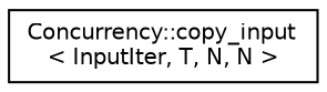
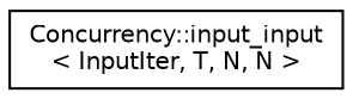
  digraph {
    rankdir=LR
-   n1 [color=black fillcolor=white fontname=Helvetica fontsize=10 height=0.2 label="Concurrency::copy_input\l\< InputIter, T, N, N \>" shape=record style=filled width=0.4]
+   n1 [color=black fillcolor=white fontname=Helvetica fontsize=10 height=0.2 label="Concurrency::input_input\l\< InputIter, T, N, N \>" shape=record style=filled width=0.4]
  }
